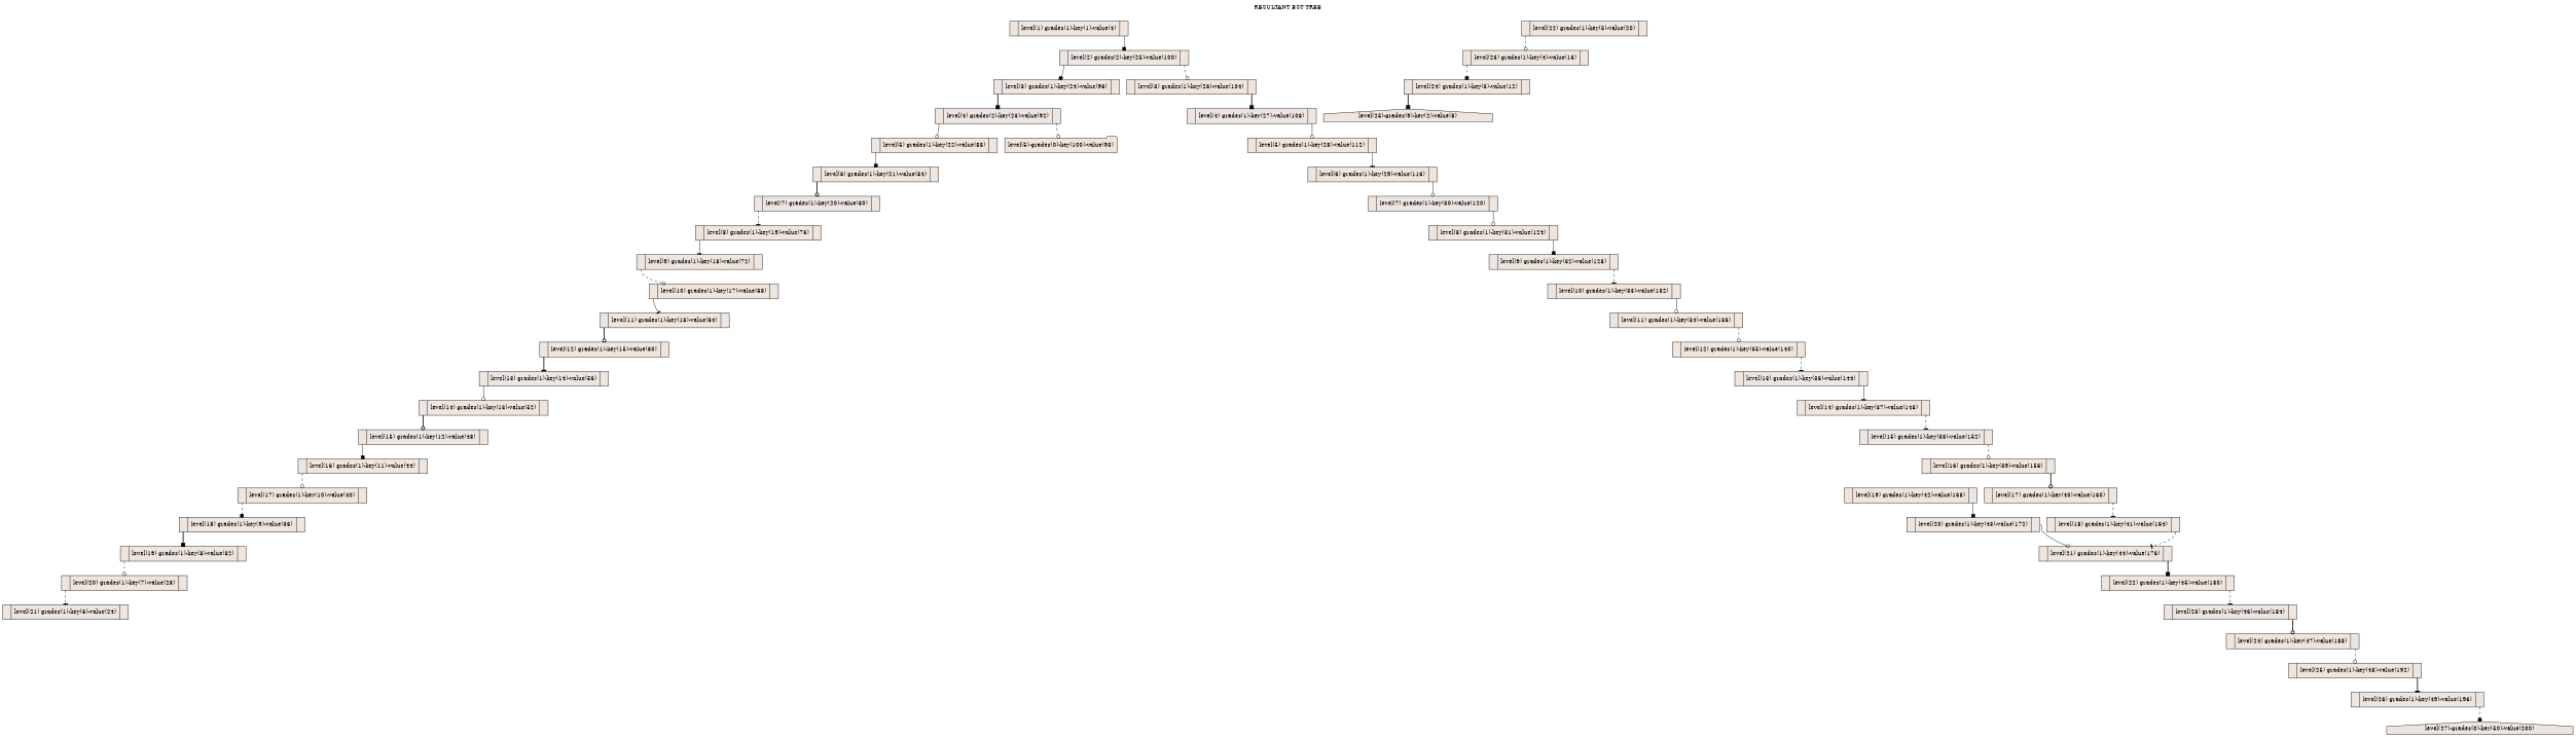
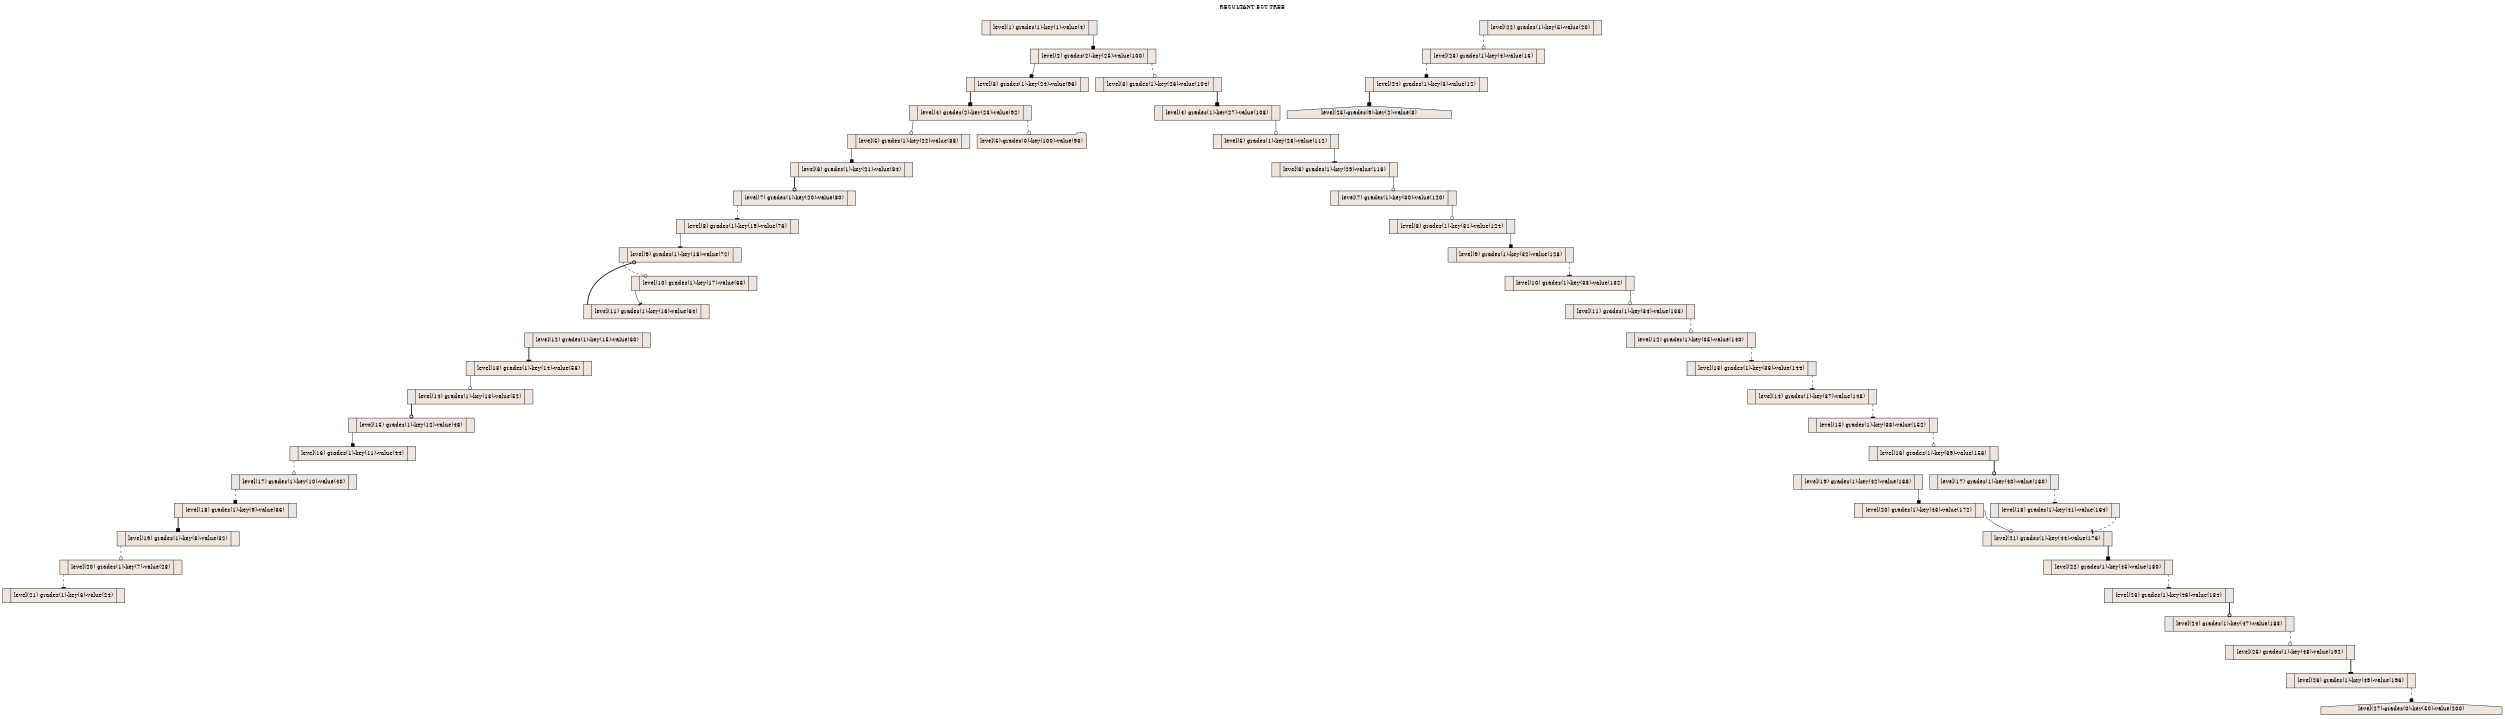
  digraph {
    label="RESULTANT BST TREE\n"
    labelloc=t
    rankdir=TB
    node [fillcolor=seashell2 shape=record style=filled]
    edge [arrowhead=odot style=dashed tailport=C1]
    n1 [label="<C0>|level(1) grades(1)-key(1)-value(4)|<C1>"]
    n2 [label="<C0>|level(2) grades(2)-key(25)-value(100)|<C1>"]
    n3 [label="<C0>|level(3) grades(1)-key(24)-value(96)|<C1>"]
    n4 [label="<C0>|level(3) grades(1)-key(26)-value(104)|<C1>"]
    n5 [label="<C0>|level(4) grades(2)-key(23)-value(92)|<C1>"]
    n6 [label="<C0>|level(4) grades(1)-key(27)-value(108)|<C1>"]
    n7 [label="<C0>|level(5) grades(1)-key(22)-value(88)|<C1>"]
    n8 [label="level(5)-grades(0)-key(100)-value(93)" shape=folder]
    n9 [label="<C0>|level(6) grades(1)-key(21)-value(84)|<C1>"]
    n10 [label="<C0>|level(7) grades(1)-key(20)-value(80)|<C1>"]
    n11 [label="<C0>|level(8) grades(1)-key(19)-value(76)|<C1>"]
    n12 [label="<C0>|level(9) grades(1)-key(18)-value(72)|<C1>"]
    n13 [label="<C0>|level(10) grades(1)-key(17)-value(68)|<C1>"]
    n14 [label="<C0>|level(11) grades(1)-key(16)-value(64)|<C1>"]
    n15 [label="<C0>|level(12) grades(1)-key(15)-value(60)|<C1>"]
    n16 [label="<C0>|level(13) grades(1)-key(14)-value(56)|<C1>"]
    n17 [label="<C0>|level(14) grades(1)-key(13)-value(52)|<C1>"]
    n18 [label="<C0>|level(15) grades(1)-key(12)-value(48)|<C1>"]
    n19 [label="<C0>|level(16) grades(1)-key(11)-value(44)|<C1>"]
    n20 [label="<C0>|level(17) grades(1)-key(10)-value(40)|<C1>"]
    n21 [label="<C0>|level(18) grades(1)-key(9)-value(36)|<C1>"]
    n22 [label="<C0>|level(19) grades(1)-key(8)-value(32)|<C1>"]
    n23 [label="<C0>|level(20) grades(1)-key(7)-value(28)|<C1>"]
    n24 [label="<C0>|level(21) grades(1)-key(6)-value(24)|<C1>"]
    n25 [label="<C0>|level(22) grades(1)-key(5)-value(20)|<C1>"]
    n26 [label="<C0>|level(23) grades(1)-key(4)-value(16)|<C1>"]
    n27 [label="<C0>|level(24) grades(1)-key(3)-value(12)|<C1>"]
    n28 [label="level(25)-grades(9)-key(2)-value(8)" shape=house]
    n29 [label="<C0>|level(5) grades(1)-key(28)-value(112)|<C1>"]
    n30 [label="<C0>|level(6) grades(1)-key(29)-value(116)|<C1>"]
    n31 [label="<C0>|level(7) grades(1)-key(30)-value(120)|<C1>"]
    n32 [label="<C0>|level(8) grades(1)-key(31)-value(124)|<C1>"]
    n33 [label="<C0>|level(9) grades(1)-key(32)-value(128)|<C1>"]
    n34 [label="<C0>|level(10) grades(1)-key(33)-value(132)|<C1>"]
    n35 [label="<C0>|level(11) grades(1)-key(34)-value(136)|<C1>"]
    n36 [label="<C0>|level(12) grades(1)-key(35)-value(140)|<C1>"]
    n37 [label="<C0>|level(13) grades(1)-key(36)-value(144)|<C1>"]
    n38 [label="<C0>|level(14) grades(1)-key(37)-value(148)|<C1>"]
    n39 [label="<C0>|level(15) grades(1)-key(38)-value(152)|<C1>"]
    n40 [label="<C0>|level(16) grades(1)-key(39)-value(156)|<C1>"]
    n41 [label="<C0>|level(17) grades(1)-key(40)-value(160)|<C1>"]
    n42 [label="<C0>|level(18) grades(1)-key(41)-value(164)|<C1>"]
    n43 [label="<C0>|level(21) grades(1)-key(44)-value(176)|<C1>"]
    n44 [label="<C0>|level(19) grades(1)-key(42)-value(168)|<C1>"]
    n45 [label="<C0>|level(20) grades(1)-key(43)-value(172)|<C1>"]
    n46 [label="<C0>|level(22) grades(1)-key(45)-value(180)|<C1>"]
    n47 [label="<C0>|level(23) grades(1)-key(46)-value(184)|<C1>"]
    n48 [label="<C0>|level(24) grades(1)-key(47)-value(188)|<C1>"]
    n49 [label="<C0>|level(25) grades(1)-key(48)-value(192)|<C1>"]
    n50 [label="<C0>|level(26) grades(1)-key(49)-value(196)|<C1>"]
    n51 [label="level(27)-grades(0)-key(50)-value(200)" shape=house]
    n1 -> n2 [arrowhead=box style=solid]
    n2 -> n3 [arrowhead=box style=solid tailport=C0]
    n2 -> n4
    n3 -> n5 [arrowhead=box style=bold tailport=C0]
    n4 -> n6 [arrowhead=box style=bold]
    n5 -> n7 [style=solid tailport=C0]
    n5 -> n8
    n6 -> n29 [style=solid]
    n7 -> n9 [arrowhead=box style=solid tailport=C0]
    n9 -> n10 [style=bold tailport=C0]
    n10 -> n11 [arrowhead=tee tailport=C0]
    n11 -> n12 [arrowhead=tee style=solid tailport=C0]
    n12 -> n13 [tailport=C0]
    n13 -> n14 [arrowhead=tee style=solid tailport=C0]
-   n14 -> n15 [style=bold tailport=C0]
+   n14 -> n12 [style=bold tailport=C0]
    n15 -> n16 [arrowhead=tee style=bold tailport=C0]
    n16 -> n17 [style=solid tailport=C0]
    n17 -> n18 [style=bold tailport=C0]
    n18 -> n19 [arrowhead=box style=solid tailport=C0]
    n19 -> n20 [tailport=C0]
    n20 -> n21 [arrowhead=box tailport=C0]
    n21 -> n22 [arrowhead=box style=bold tailport=C0]
    n22 -> n23 [tailport=C0]
    n23 -> n24 [arrowhead=tee tailport=C0]
    n25 -> n26 [tailport=C0]
    n26 -> n27 [arrowhead=box tailport=C0]
    n27 -> n28 [arrowhead=box style=bold tailport=C0]
    n29 -> n30 [arrowhead=tee style=solid]
    n30 -> n31 [style=solid]
    n31 -> n32 [style=solid]
    n32 -> n33 [arrowhead=box style=solid]
    n33 -> n34 [arrowhead=tee]
    n34 -> n35 [style=solid]
    n35 -> n36
    n36 -> n37 [arrowhead=tee]
-   n37 -> n38 [arrowhead=tee style=solid]
+   n37 -> n38 [arrowhead=tee]
    n38 -> n39 [arrowhead=tee]
    n39 -> n40
    n40 -> n41 [style=bold]
    n41 -> n42 [arrowhead=tee]
    n42 -> n43 [arrowhead=tee]
    n43 -> n46 [arrowhead=box style=bold]
    n44 -> n45 [arrowhead=box style=solid]
    n45 -> n43 [style=solid]
    n46 -> n47 [arrowhead=tee]
    n47 -> n48 [style=bold]
    n48 -> n49
    n49 -> n50 [arrowhead=tee style=bold]
    n50 -> n51 [arrowhead=box]
  }
